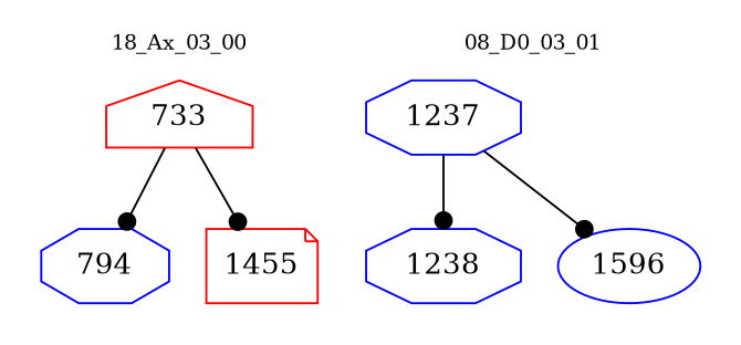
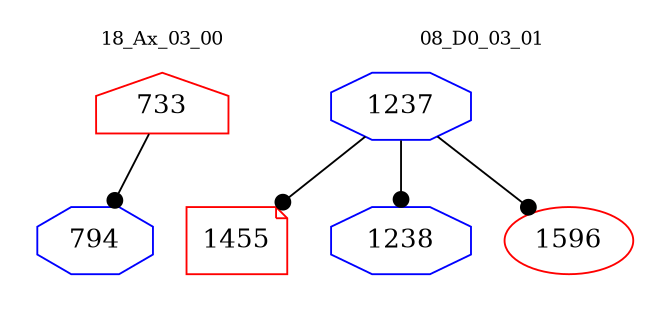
  digraph {
    node [color=red shape=octagon]
    edge [arrowhead=dot color=black]
    n1 [label=733 shape=house]
    n2 [label=1455 shape=note]
    n3 [color=blue label=794]
    n4 [color=blue label=1237]
    n5 [color=blue label=1238]
-   n6 [color=blue label=1596 shape=ellipse]
+   n6 [label=1596 shape=ellipse]
    subgraph cluster_1 {
      color=white
      fontsize=10
      label="18_Ax_03_00"
      n1
      n2
      n3
    }
    subgraph cluster_2 {
      color=white
      fontsize=10
      label="08_D0_03_01"
      n4
      n5
      n6
    }
-   n1 -> n2
+   n4 -> n2
    n1 -> n3
    n4 -> n5
    n4 -> n6
  }
